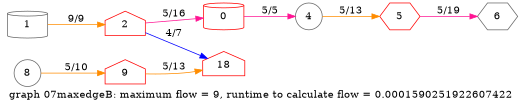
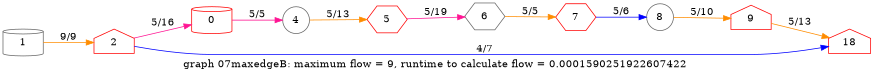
  digraph {
    label="graph 07maxedgeB: maximum flow = 9, runtime to calculate flow = 0.0001590251922607422 "
    rankdir=LR
    node [color=red shape=house]
    edge [color=darkorange]
    1 [color=gray40 shape=cylinder]
    2
    n3 [label=0 shape=cylinder]
    n4 [label=18]
    4 [color=gray40 shape=circle]
    5 [shape=hexagon]
    6 [color=gray40 shape=hexagon]
+   7 [shape=hexagon]
    8 [color=gray40 shape=circle]
    9
    1 -> 2 [label=" 9/9 "]
    2 -> n3 [color=deeppink label=" 5/16 "]
    2 -> n4 [color=blue label=" 4/7 "]
    n3 -> 4 [color=deeppink label=" 5/5 "]
    4 -> 5 [label=" 5/13 "]
    5 -> 6 [color=deeppink label=" 5/19 "]
+   6 -> 7 [label=" 5/5 "]
+   7 -> 8 [color=blue label=" 5/6 "]
    8 -> 9 [label=" 5/10 "]
    9 -> n4 [label=" 5/13 "]
  }
